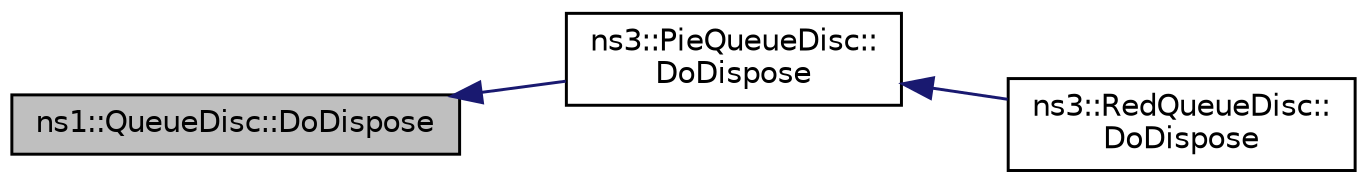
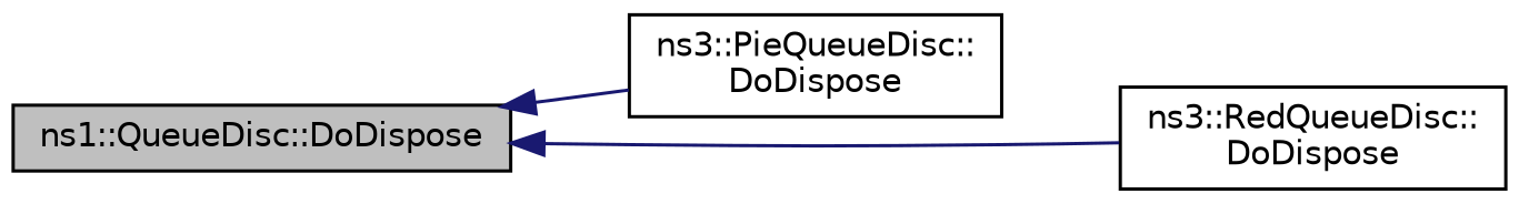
  digraph {
    rankdir=LR
    node [color=black fillcolor=white fontname=Helvetica fontsize=10 shape=record style=filled]
    edge [color=midnightblue dir=back fontname=Helvetica fontsize=10 labelfontname=Helvetica labelfontsize=10 style=solid]
    n1 [fillcolor=grey75 fontcolor=black height=0.2 label="ns1::QueueDisc::DoDispose" width=0.4]
    n2 [height=0.2 label="ns3::PieQueueDisc::\lDoDispose" width=0.4]
    n3 [height=0.2 label="ns3::RedQueueDisc::\lDoDispose" width=0.4]
    n1 -> n2
-   n2 -> n3
+   n1 -> n3
  }
